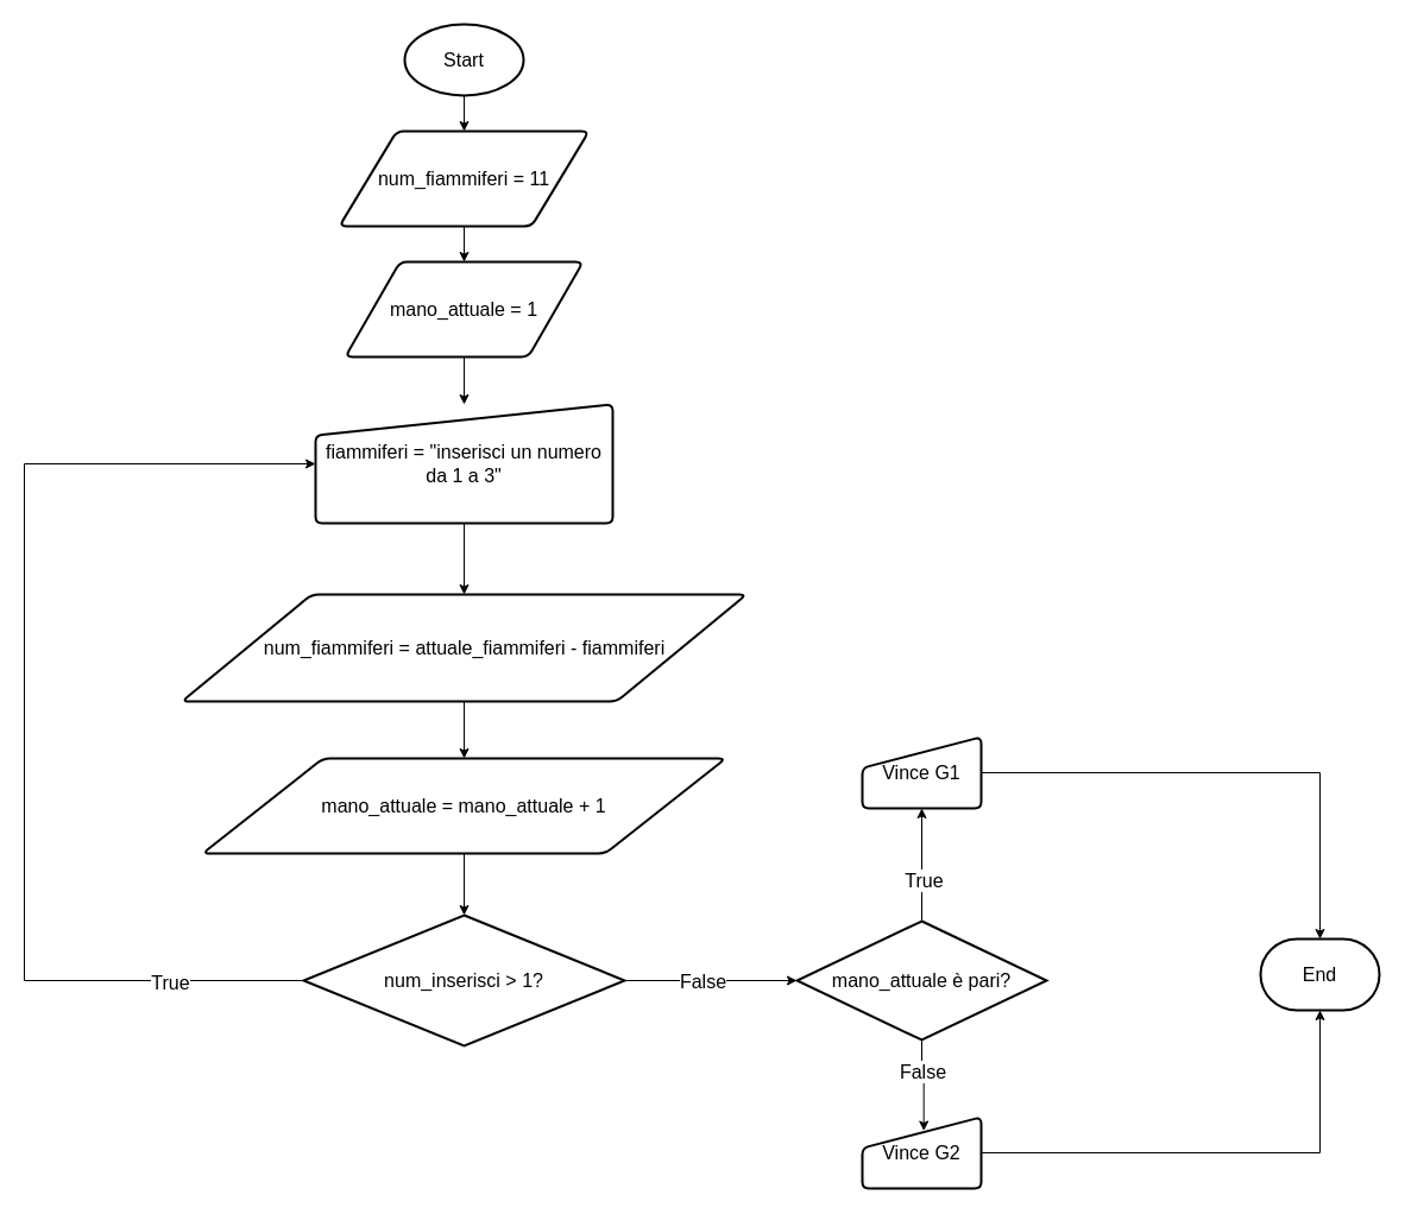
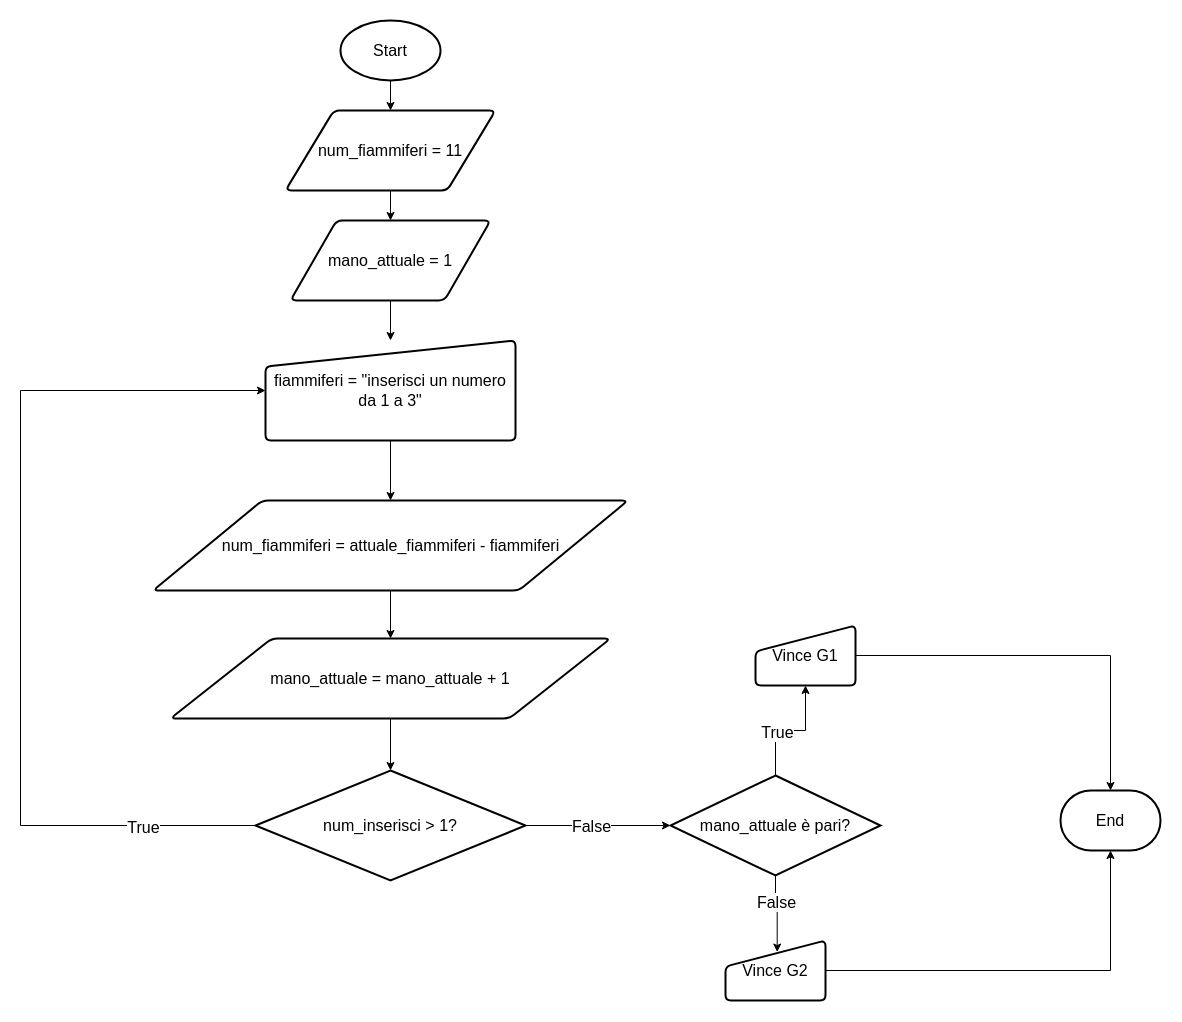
  <mxCell id="0" />
  <mxCell id="1" parent="0" />
  <mxCell id="2" style="edgeStyle=orthogonalEdgeStyle;rounded=0;orthogonalLoop=1;jettySize=auto;html=1;exitX=0.5;exitY=1;exitDx=0;exitDy=0;exitPerimeter=0;" edge="1" parent="1" source="3" target="6"><mxGeometry relative="1" as="geometry" /></mxCell>
  <mxCell id="3" value="&lt;font style=&quot;font-size: 16px;&quot;&gt;Start&lt;/font&gt;" style="strokeWidth=2;html=1;shape=mxgraph.flowchart.start_1;whiteSpace=wrap;" parent="1" vertex="1"><mxGeometry x="340" y="20" width="100" height="60" as="geometry" /></mxCell>
  <mxCell id="4" value="&lt;font style=&quot;font-size: 16px;&quot;&gt;End&lt;/font&gt;" style="strokeWidth=2;html=1;shape=mxgraph.flowchart.terminator;whiteSpace=wrap;" parent="1" vertex="1"><mxGeometry x="1060" y="790" width="100" height="60" as="geometry" /></mxCell>
  <mxCell id="5" style="edgeStyle=orthogonalEdgeStyle;rounded=0;orthogonalLoop=1;jettySize=auto;html=1;" edge="1" parent="1" source="6" target="8"><mxGeometry relative="1" as="geometry" /></mxCell>
  <mxCell id="6" value="&lt;font style=&quot;font-size: 16px;&quot;&gt;num_fiammiferi = 11&lt;/font&gt;" style="shape=parallelogram;html=1;strokeWidth=2;perimeter=parallelogramPerimeter;whiteSpace=wrap;rounded=1;arcSize=12;size=0.23;" parent="1" vertex="1"><mxGeometry x="285" y="110" width="210" height="80" as="geometry" /></mxCell>
  <mxCell id="7" style="edgeStyle=orthogonalEdgeStyle;rounded=0;orthogonalLoop=1;jettySize=auto;html=1;entryX=0.5;entryY=0;entryDx=0;entryDy=0;" edge="1" parent="1" source="8" target="10"><mxGeometry relative="1" as="geometry" /></mxCell>
  <mxCell id="8" value="&lt;font style=&quot;font-size: 16px;&quot;&gt;mano_attuale = 1&lt;/font&gt;" style="shape=parallelogram;html=1;strokeWidth=2;perimeter=parallelogramPerimeter;whiteSpace=wrap;rounded=1;arcSize=12;size=0.23;" vertex="1" parent="1"><mxGeometry x="290" y="220" width="200" height="80" as="geometry" /></mxCell>
  <mxCell id="9" style="edgeStyle=orthogonalEdgeStyle;rounded=0;orthogonalLoop=1;jettySize=auto;html=1;entryX=0.5;entryY=0;entryDx=0;entryDy=0;" edge="1" parent="1" source="10" target="12"><mxGeometry relative="1" as="geometry" /></mxCell>
  <mxCell id="10" value="&lt;font style=&quot;font-size: 16px;&quot;&gt;fiammiferi = &quot;inserisci un numero da 1 a 3&quot;&lt;/font&gt;" style="html=1;strokeWidth=2;shape=manualInput;whiteSpace=wrap;rounded=1;size=26;arcSize=11;" vertex="1" parent="1"><mxGeometry x="265" y="340" width="250" height="100" as="geometry" /></mxCell>
  <mxCell id="11" style="edgeStyle=orthogonalEdgeStyle;rounded=0;orthogonalLoop=1;jettySize=auto;html=1;entryX=0.5;entryY=0;entryDx=0;entryDy=0;" edge="1" parent="1" source="12" target="13"><mxGeometry relative="1" as="geometry" /></mxCell>
  <mxCell id="12" value="&lt;font style=&quot;font-size: 16px;&quot;&gt;num_fiammiferi = attuale_fiammiferi - fiammiferi&lt;/font&gt;" style="shape=parallelogram;html=1;strokeWidth=2;perimeter=parallelogramPerimeter;whiteSpace=wrap;rounded=1;arcSize=12;size=0.23;" vertex="1" parent="1"><mxGeometry x="152.5" y="500" width="475" height="90" as="geometry" /></mxCell>
  <mxCell id="13" value="&lt;font style=&quot;font-size: 16px;&quot;&gt;mano_attuale = mano_attuale + 1&lt;/font&gt;" style="shape=parallelogram;html=1;strokeWidth=2;perimeter=parallelogramPerimeter;whiteSpace=wrap;rounded=1;arcSize=12;size=0.23;" vertex="1" parent="1"><mxGeometry x="170" y="638" width="440" height="80" as="geometry" /></mxCell>
  <mxCell id="14" style="edgeStyle=orthogonalEdgeStyle;rounded=0;orthogonalLoop=1;jettySize=auto;html=1;entryX=0;entryY=0.5;entryDx=0;entryDy=0;exitX=0;exitY=0.5;exitDx=0;exitDy=0;exitPerimeter=0;" edge="1" parent="1" source="16" target="10"><mxGeometry relative="1" as="geometry"><Array as="points"><mxPoint x="265" y="825" /><mxPoint x="20" y="825" /><mxPoint x="20" y="390" /></Array></mxGeometry></mxCell>
  <mxCell id="15" value="&lt;font style=&quot;font-size: 16px;&quot;&gt;True&lt;/font&gt;" style="edgeLabel;html=1;align=center;verticalAlign=middle;resizable=0;points=[];" vertex="1" connectable="0" parent="14"><mxGeometry x="-0.886" y="1" relative="1" as="geometry"><mxPoint x="-80" as="offset" /></mxGeometry></mxCell>
  <mxCell id="16" value="&lt;font style=&quot;font-size: 16px;&quot;&gt;num_inserisci &amp;gt; 1?&lt;/font&gt;" style="strokeWidth=2;html=1;shape=mxgraph.flowchart.decision;whiteSpace=wrap;" vertex="1" parent="1"><mxGeometry x="255" y="770" width="270" height="110" as="geometry" /></mxCell>
  <mxCell id="17" style="edgeStyle=orthogonalEdgeStyle;rounded=0;orthogonalLoop=1;jettySize=auto;html=1;entryX=0.5;entryY=0;entryDx=0;entryDy=0;entryPerimeter=0;" edge="1" parent="1" source="13" target="16"><mxGeometry relative="1" as="geometry" /></mxCell>
  <mxCell id="18" style="edgeStyle=orthogonalEdgeStyle;rounded=0;orthogonalLoop=1;jettySize=auto;html=1;entryX=0.5;entryY=1;entryDx=0;entryDy=0;" edge="1" parent="1" source="20" target="24"><mxGeometry relative="1" as="geometry" /></mxCell>
  <mxCell id="19" value="&lt;font style=&quot;font-size: 16px;&quot;&gt;True&lt;/font&gt;" style="edgeLabel;html=1;align=center;verticalAlign=middle;resizable=0;points=[];" vertex="1" connectable="0" parent="18"><mxGeometry x="-0.266" y="-1" relative="1" as="geometry"><mxPoint as="offset" /></mxGeometry></mxCell>
  <mxCell id="20" value="&lt;span style=&quot;font-size: 16px;&quot;&gt;mano_attuale è pari?&lt;/span&gt;" style="strokeWidth=2;html=1;shape=mxgraph.flowchart.decision;whiteSpace=wrap;" vertex="1" parent="1"><mxGeometry x="670" y="775" width="210" height="100" as="geometry" /></mxCell>
  <mxCell id="21" style="edgeStyle=orthogonalEdgeStyle;rounded=0;orthogonalLoop=1;jettySize=auto;html=1;entryX=0;entryY=0.5;entryDx=0;entryDy=0;entryPerimeter=0;" edge="1" parent="1" source="16" target="20"><mxGeometry relative="1" as="geometry" /></mxCell>
  <mxCell id="22" value="&lt;font style=&quot;font-size: 16px;&quot;&gt;False&lt;/font&gt;" style="edgeLabel;html=1;align=center;verticalAlign=middle;resizable=0;points=[];" vertex="1" connectable="0" parent="21"><mxGeometry x="-0.108" relative="1" as="geometry"><mxPoint as="offset" /></mxGeometry></mxCell>
  <mxCell id="23" style="edgeStyle=orthogonalEdgeStyle;rounded=0;orthogonalLoop=1;jettySize=auto;html=1;exitX=1;exitY=0.5;exitDx=0;exitDy=0;" edge="1" parent="1" source="24" target="4"><mxGeometry relative="1" as="geometry" /></mxCell>
- <mxCell id="24" value="&lt;font style=&quot;font-size: 16px;&quot;&gt;Vince G1&lt;/font&gt;" style="html=1;strokeWidth=2;shape=manualInput;whiteSpace=wrap;rounded=1;size=26;arcSize=11;" vertex="1" parent="1"><mxGeometry x="725" y="620" width="100" height="60" as="geometry" /></mxCell>
+ <mxCell id="24" value="&lt;font style=&quot;font-size: 16px;&quot;&gt;Vince G1&lt;/font&gt;" style="html=1;strokeWidth=2;shape=manualInput;whiteSpace=wrap;rounded=1;size=26;arcSize=11;" vertex="1" parent="1"><mxGeometry x="755" y="625" width="100" height="60" as="geometry" /></mxCell>
  <mxCell id="25" value="&lt;font style=&quot;font-size: 16px;&quot;&gt;Vince G2&lt;/font&gt;" style="html=1;strokeWidth=2;shape=manualInput;whiteSpace=wrap;rounded=1;size=26;arcSize=11;" vertex="1" parent="1"><mxGeometry x="725" y="940" width="100" height="60" as="geometry" /></mxCell>
  <mxCell id="26" style="edgeStyle=orthogonalEdgeStyle;rounded=0;orthogonalLoop=1;jettySize=auto;html=1;exitX=0.5;exitY=1;exitDx=0;exitDy=0;" edge="1" parent="1" source="25" target="25"><mxGeometry relative="1" as="geometry" /></mxCell>
  <mxCell id="27" style="edgeStyle=orthogonalEdgeStyle;rounded=0;orthogonalLoop=1;jettySize=auto;html=1;entryX=0.517;entryY=0.192;entryDx=0;entryDy=0;entryPerimeter=0;" edge="1" parent="1" source="20" target="25"><mxGeometry relative="1" as="geometry" /></mxCell>
  <mxCell id="28" value="&lt;font style=&quot;font-size: 16px;&quot;&gt;False&lt;/font&gt;" style="edgeLabel;html=1;align=center;verticalAlign=middle;resizable=0;points=[];" vertex="1" connectable="0" parent="27"><mxGeometry x="-0.346" relative="1" as="geometry"><mxPoint as="offset" /></mxGeometry></mxCell>
  <mxCell id="29" style="edgeStyle=orthogonalEdgeStyle;rounded=0;orthogonalLoop=1;jettySize=auto;html=1;entryX=0.5;entryY=1;entryDx=0;entryDy=0;entryPerimeter=0;" edge="1" parent="1" source="25" target="4"><mxGeometry relative="1" as="geometry" /></mxCell>
